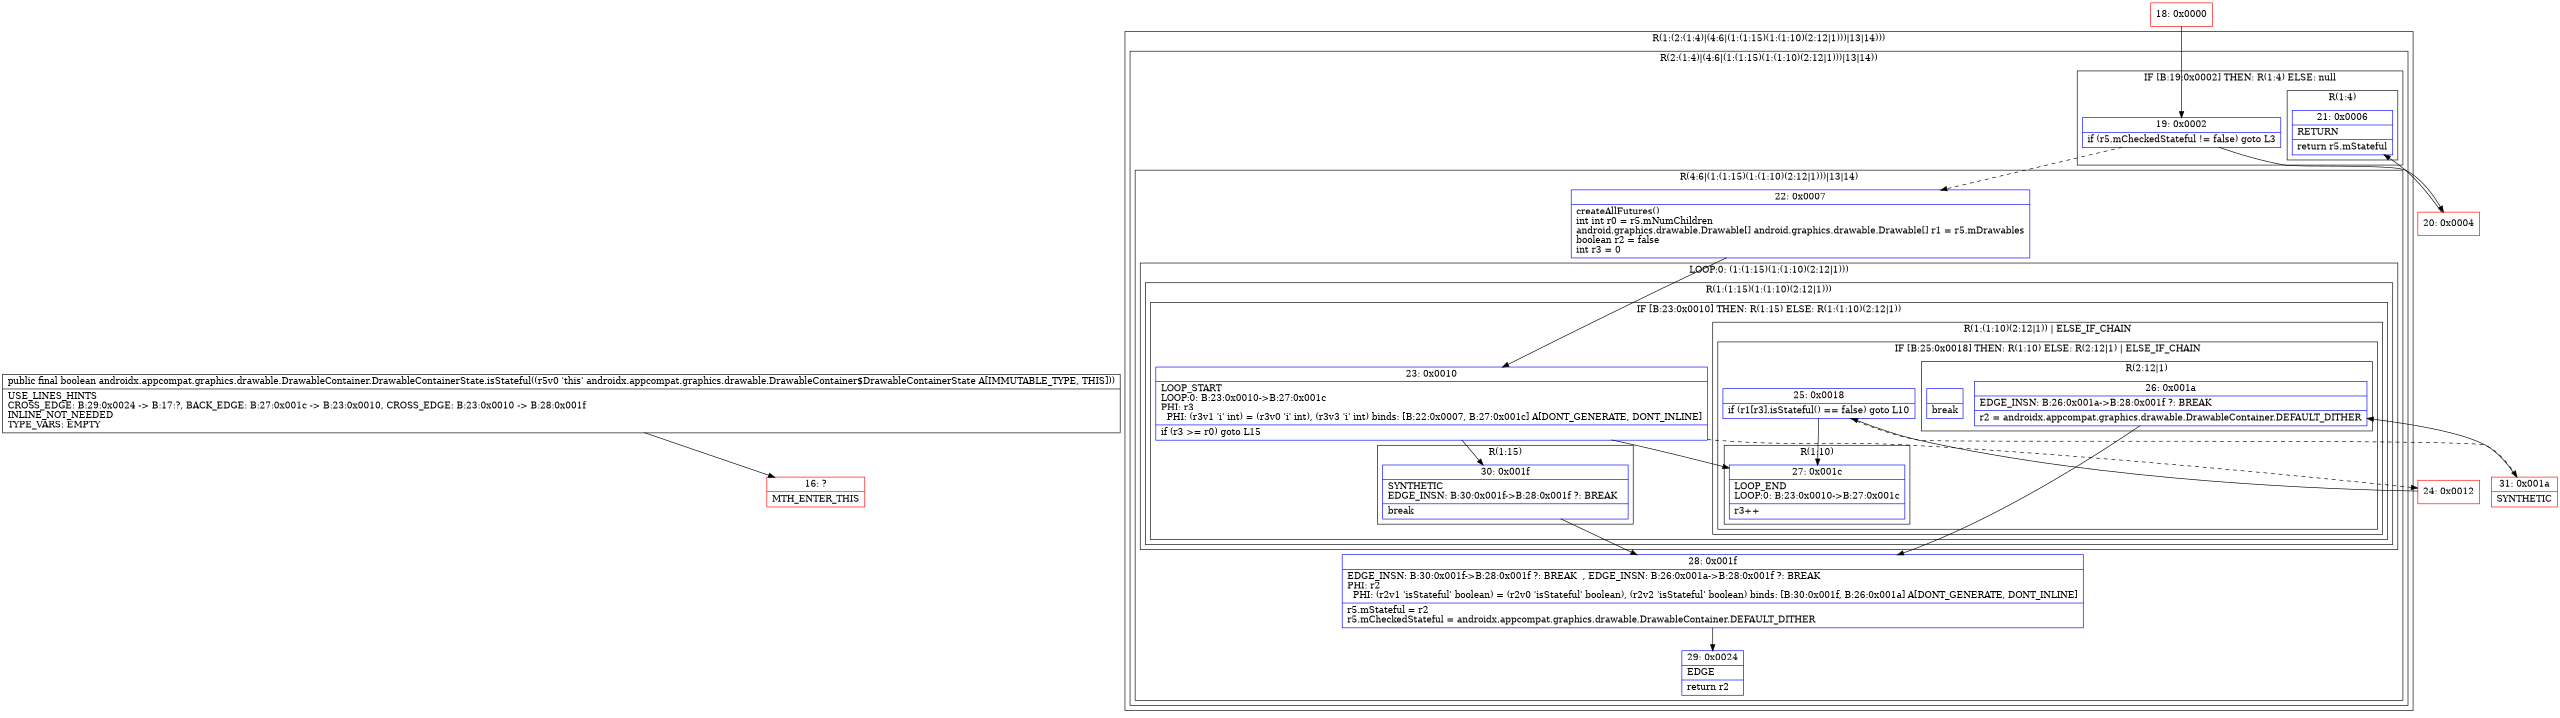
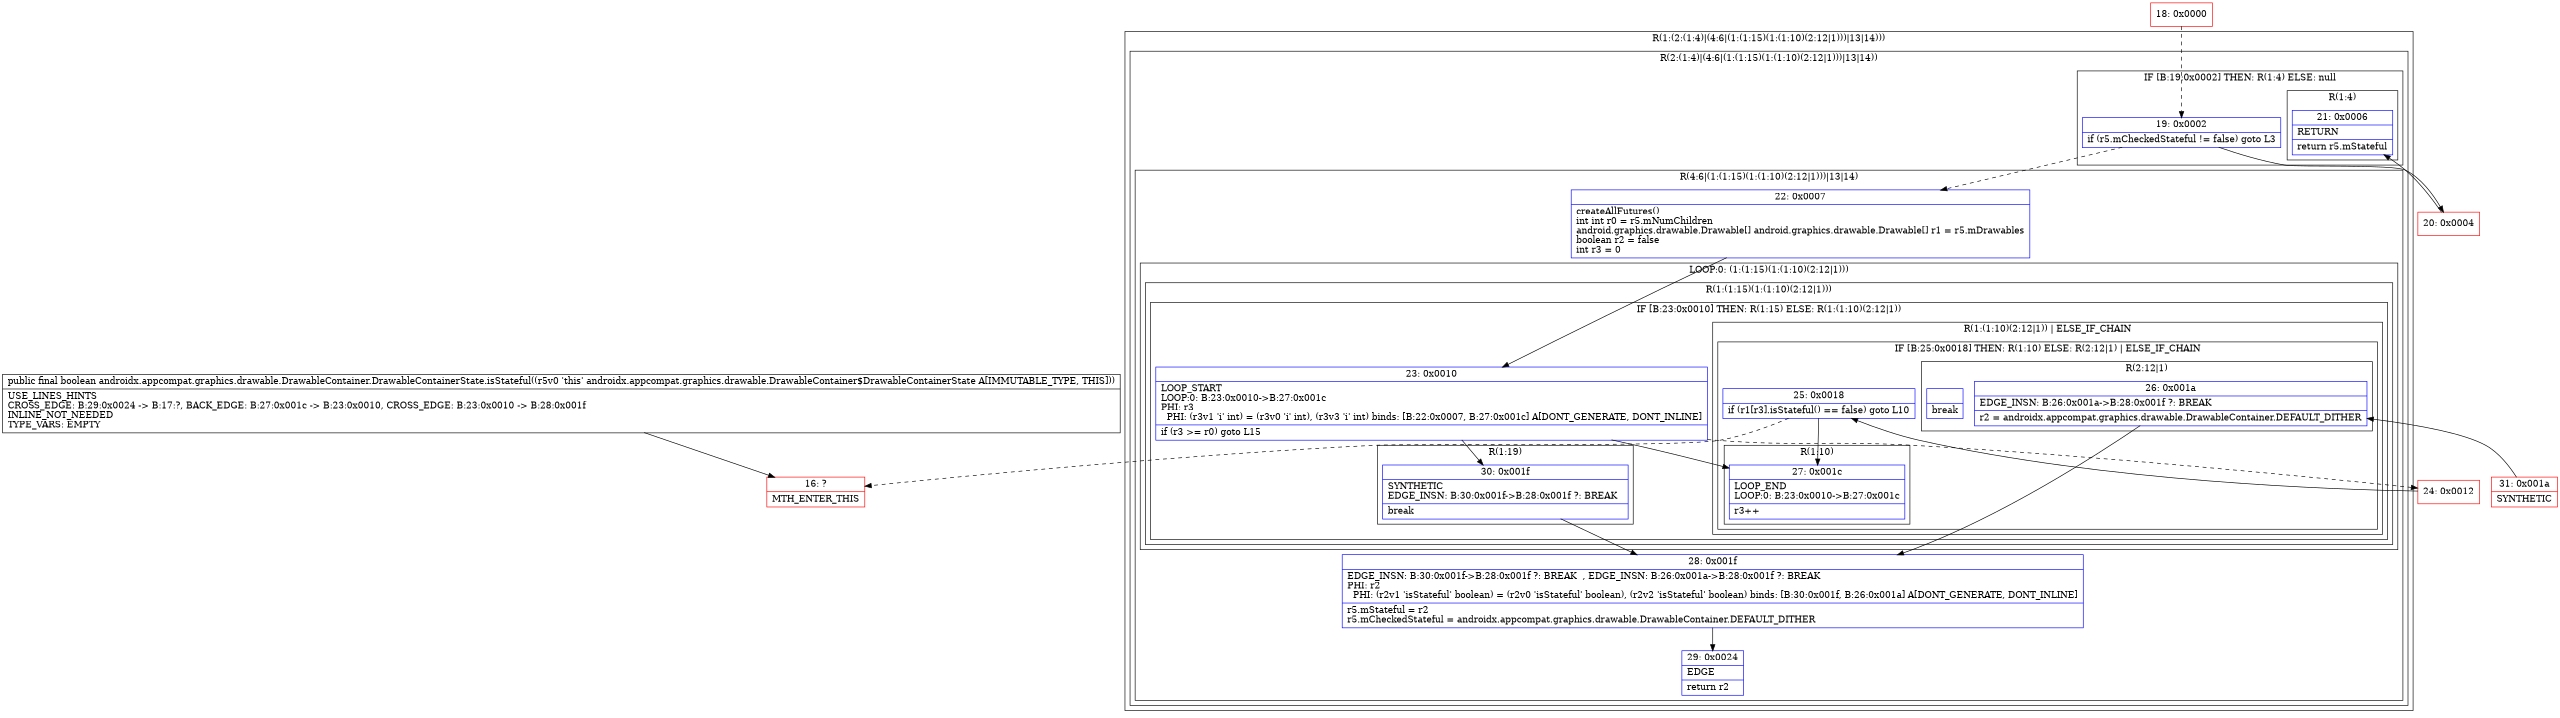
  digraph {
    node [color=blue shape=record]
    n1 [label="{21\:\ 0x0006|RETURN\l|return r5.mStateful\l}"]
    n2 [label="{19\:\ 0x0002|if (r5.mCheckedStateful != false) goto L3\l}"]
    n3 [label="{30\:\ 0x001f|SYNTHETIC\lEDGE_INSN: B:30:0x001f\-\>B:28:0x001f ?: BREAK  \l|break\l}"]
    n4 [label="{27\:\ 0x001c|LOOP_END\lLOOP:0: B:23:0x0010\-\>B:27:0x001c\l|r3++\l}"]
    n5 [label="{26\:\ 0x001a|EDGE_INSN: B:26:0x001a\-\>B:28:0x001f ?: BREAK  \l|r2 = androidx.appcompat.graphics.drawable.DrawableContainer.DEFAULT_DITHER\l}"]
    n6 [label="{|break\l}"]
    n7 [label="{25\:\ 0x0018|if (r1[r3].isStateful() == false) goto L10\l}"]
    n8 [label="{23\:\ 0x0010|LOOP_START\lLOOP:0: B:23:0x0010\-\>B:27:0x001c\lPHI: r3 \l  PHI: (r3v1 'i' int) = (r3v0 'i' int), (r3v3 'i' int) binds: [B:22:0x0007, B:27:0x001c] A[DONT_GENERATE, DONT_INLINE]\l|if (r3 \>= r0) goto L15\l}"]
    n9 [label="{22\:\ 0x0007|createAllFutures()\lint int r0 = r5.mNumChildren\landroid.graphics.drawable.Drawable[] android.graphics.drawable.Drawable[] r1 = r5.mDrawables\lboolean r2 = false\lint r3 = 0\l}"]
    n10 [label="{28\:\ 0x001f|EDGE_INSN: B:30:0x001f\-\>B:28:0x001f ?: BREAK  , EDGE_INSN: B:26:0x001a\-\>B:28:0x001f ?: BREAK  \lPHI: r2 \l  PHI: (r2v1 'isStateful' boolean) = (r2v0 'isStateful' boolean), (r2v2 'isStateful' boolean) binds: [B:30:0x001f, B:26:0x001a] A[DONT_GENERATE, DONT_INLINE]\l|r5.mStateful = r2\lr5.mCheckedStateful = androidx.appcompat.graphics.drawable.DrawableContainer.DEFAULT_DITHER\l}"]
    n11 [label="{29\:\ 0x0024|EDGE\l|return r2\l}"]
    n12 [color=red label="{20\:\ 0x0004}"]
    n13 [color=red label="{31\:\ 0x001a|SYNTHETIC\l}"]
    n14 [color=red label="{24\:\ 0x0012}"]
    n15 [color=red label="{16\:\ ?|MTH_ENTER_THIS\l}"]
    n16 [color=red label="{18\:\ 0x0000}"]
    n17 [label="{public final boolean androidx.appcompat.graphics.drawable.DrawableContainer.DrawableContainerState.isStateful((r5v0 'this' androidx.appcompat.graphics.drawable.DrawableContainer$DrawableContainerState A[IMMUTABLE_TYPE, THIS]))  | USE_LINES_HINTS\lCROSS_EDGE: B:29:0x0024 \-\> B:17:?, BACK_EDGE: B:27:0x001c \-\> B:23:0x0010, CROSS_EDGE: B:23:0x0010 \-\> B:28:0x001f\lINLINE_NOT_NEEDED\lTYPE_VARS: EMPTY\l}" color=""]
    subgraph cluster_1 {
      label="R(1:(2:(1:4)|(4:6|(1:(1:15)(1:(1:10)(2:12|1)))|13|14)))"
      subgraph cluster_2 {
        label="R(2:(1:4)|(4:6|(1:(1:15)(1:(1:10)(2:12|1)))|13|14))"
        subgraph cluster_3 {
          label="IF [B:19:0x0002] THEN: R(1:4) ELSE: null"
          n2
          subgraph cluster_4 {
            label="R(1:4)"
            n1
          }
        }
        subgraph cluster_5 {
          label="R(4:6|(1:(1:15)(1:(1:10)(2:12|1)))|13|14)"
          n9
          n10
          n11
          subgraph cluster_6 {
            label="LOOP:0: (1:(1:15)(1:(1:10)(2:12|1)))"
            subgraph cluster_7 {
              label="R(1:(1:15)(1:(1:10)(2:12|1)))"
              subgraph cluster_8 {
                label="IF [B:23:0x0010] THEN: R(1:15) ELSE: R(1:(1:10)(2:12|1))"
                n8
                subgraph cluster_9 {
-                 label="R(1:15)"
+                 label="R(1:19)"
                  n3
                }
                subgraph cluster_10 {
                  label="R(1:(1:10)(2:12|1)) | ELSE_IF_CHAIN\l"
                  subgraph cluster_11 {
                    label="IF [B:25:0x0018] THEN: R(1:10) ELSE: R(2:12|1) | ELSE_IF_CHAIN\l"
                    n7
                    subgraph cluster_12 {
                      label="R(1:10)"
                      n4
                    }
                    subgraph cluster_13 {
                      label="R(2:12|1)"
                      n5
                      n6
                    }
                  }
                }
              }
            }
          }
        }
      }
    }
    n2 -> n9 [style=dashed]
    n2 -> n12
    n3 -> n10
    n5 -> n10
    n7 -> n4
-   n7 -> n13 [style=dashed]
+   n7 -> n15 [style=dashed]
    n8 -> n3
    n8 -> n4
    n8 -> n14 [style=dashed]
    n9 -> n8
    n10 -> n11
    n12 -> n1
    n13 -> n5
    n14 -> n7
-   n16 -> n2
+   n16 -> n2 [style=dashed]
    n17 -> n15
  }
